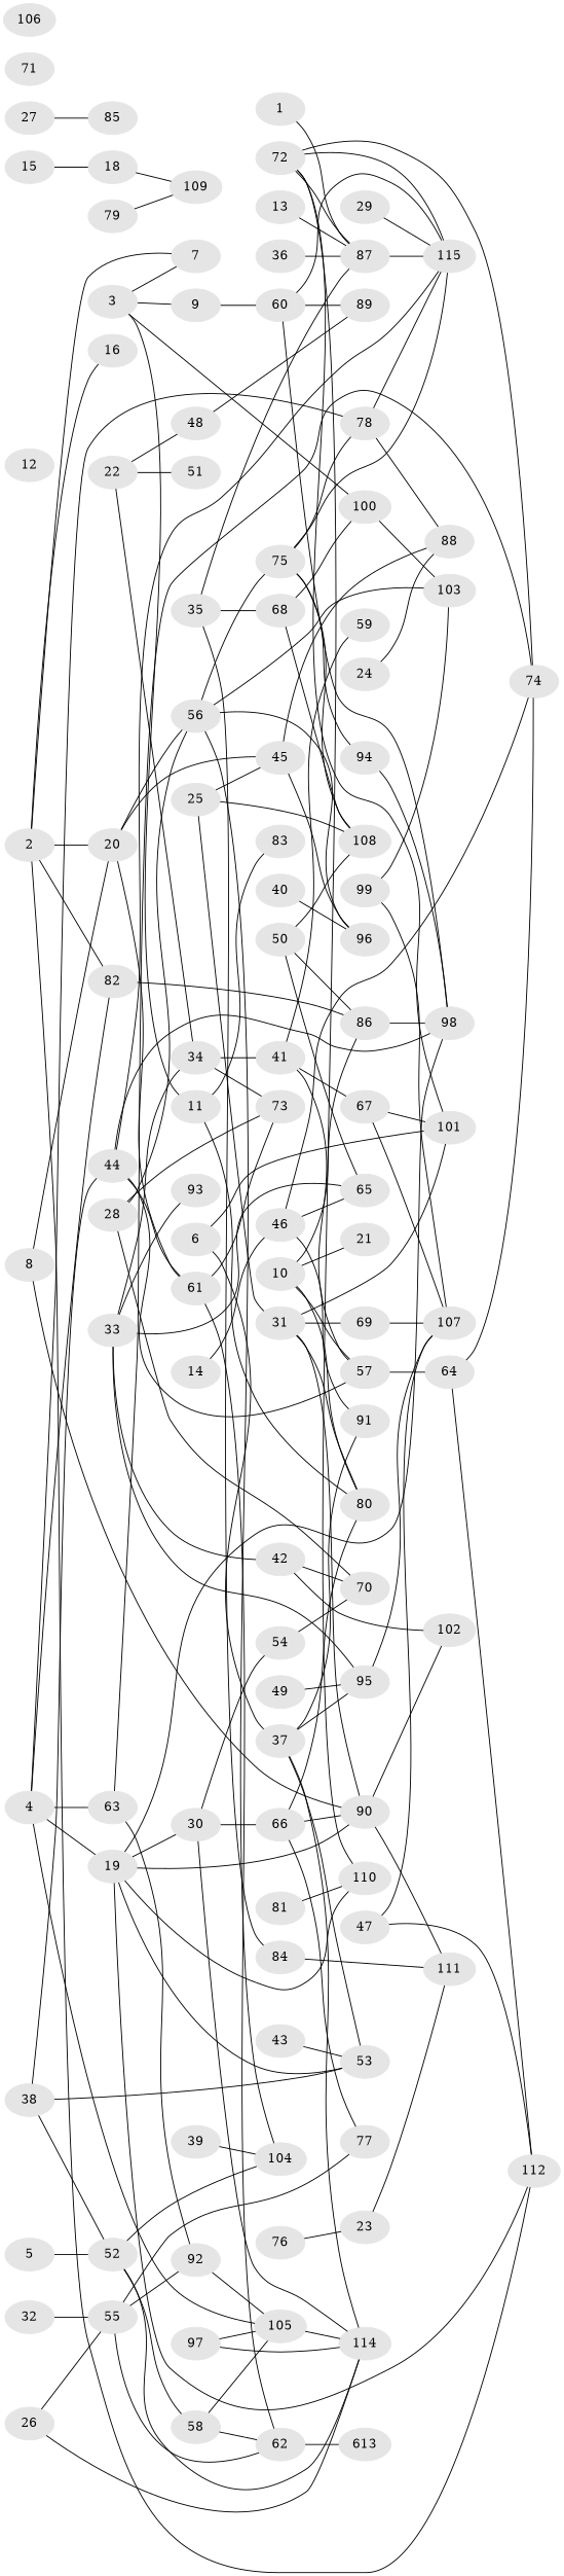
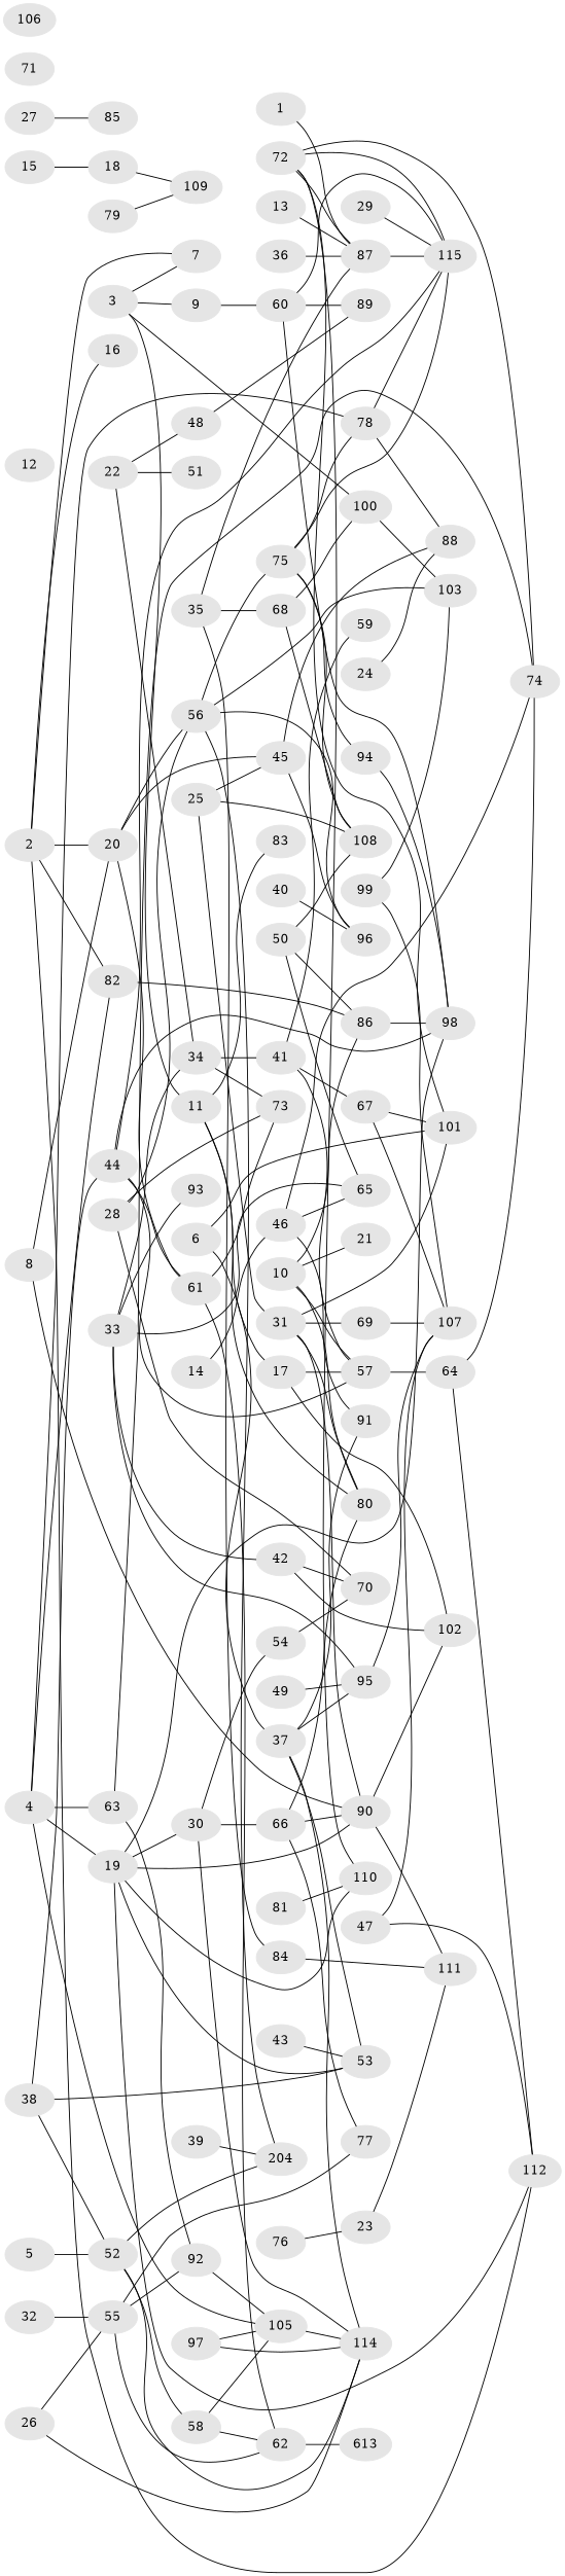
  graph {
    rankdir=LR
    node [color=gray90 style=filled]
    1
    87
    115
    2
    7
    16
    20
    82
    112
    45
    56
    61
    86
    3
    9
    11
    100
    60
    80
+   17
    83
    103
    4
    19
    63
    78
    105
    90
    30
    53
    98
    110
    74
    92
    88
    114
    5
    52
-   104
+   104 [label=204]
    58
    6
    37
    101
    95
    91
    8
    102
    111
    89
    10
    21
    57
    64
    12
    13
    14
    46
    65
    15
    18
    109
    54
    66
    96
    75
    73
    62
    22
    34
    48
    51
    41
    23
    24
    25
    31
    108
    69
    26
    55
    77
    27
    85
    28
    70
    29
    107
    32
    33
    42
    93
    59
    67
    35
    68
    84
    36
    38
    44
    39
    40
    43
    47
    49
    50
    n106 [label=613]
    94
    71
    72
    76
    79
    81
    97
    99
    106
    1 -- 87
    87 -- 115
    2 -- 7
    2 -- 16
    2 -- 20
    2 -- 82
    2 -- 112
    20 -- 45
    20 -- 56
    20 -- 61
    82 -- 86
    45 -- 88
    45 -- 96
    56 -- 103
    56 -- 104
    56 -- 96
    56 -- 75
    61 -- 73
    61 -- 62
    86 -- 98
    3 -- 7
    3 -- 9
    3 -- 11
    3 -- 100
    9 -- 60
    11 -- 80
+   11 -- 17
    11 -- 83
    100 -- 103
    60 -- 115
    60 -- 98
    60 -- 89
+   17 -- 102
+   17 -- 57
    4 -- 82
    4 -- 19
    4 -- 63
    4 -- 78
    4 -- 105
    19 -- 112
    19 -- 90
    19 -- 30
    19 -- 53
    19 -- 98
    19 -- 110
    63 -- 74
    63 -- 92
    78 -- 115
    78 -- 88
    105 -- 114
    90 -- 102
    90 -- 111
    30 -- 114
    30 -- 54
    30 -- 66
    92 -- 105
    5 -- 52
    52 -- 114
    52 -- 104
    52 -- 58
    58 -- 105
    58 -- 62
    6 -- 37
    6 -- 101
    37 -- 53
    37 -- 114
    37 -- 95
    37 -- 91
    95 -- 107
    8 -- 20
    8 -- 90
    10 -- 86
    10 -- 80
    10 -- 21
    10 -- 57
    57 -- 64
    64 -- 112
    64 -- 74
    13 -- 87
    14 -- 46
    46 -- 74
    46 -- 91
    46 -- 65
    15 -- 18
    18 -- 109
    54 -- 70
    66 -- 80
    66 -- 90
    66 -- 77
    75 -- 115
    75 -- 78
    75 -- 108
    75 -- 94
    62 -- n106
    22 -- 34
    22 -- 48
    22 -- 51
    34 -- 73
    34 -- 41
    48 -- 89
    41 -- 57
    41 -- 59
    41 -- 67
    23 -- 111
    24 -- 88
    25 -- 45
    25 -- 31
    25 -- 108
    31 -- 80
    31 -- 90
    31 -- 101
    31 -- 69
    69 -- 107
    26 -- 114
    26 -- 55
    55 -- 92
    55 -- 62
    55 -- 77
    27 -- 85
    28 -- 56
    28 -- 73
    28 -- 70
    29 -- 115
    32 -- 55
    33 -- 95
    33 -- 65
    33 -- 34
    33 -- 42
    33 -- 93
    42 -- 102
    42 -- 70
    67 -- 101
    67 -- 107
    35 -- 87
    35 -- 68
    35 -- 84
    68 -- 100
    68 -- 108
    84 -- 111
    36 -- 87
    38 -- 53
    38 -- 52
    38 -- 44
    44 -- 115
    44 -- 61
    44 -- 98
    44 -- 57
    39 -- 104
    40 -- 96
    43 -- 53
    47 -- 112
    47 -- 107
    49 -- 95
    50 -- 86
    50 -- 65
    50 -- 108
    94 -- 98
    72 -- 87
    72 -- 115
    72 -- 110
    72 -- 74
    72 -- 101
    76 -- 23
    79 -- 109
    81 -- 110
    97 -- 105
    97 -- 114
    99 -- 103
    99 -- 107
  }
